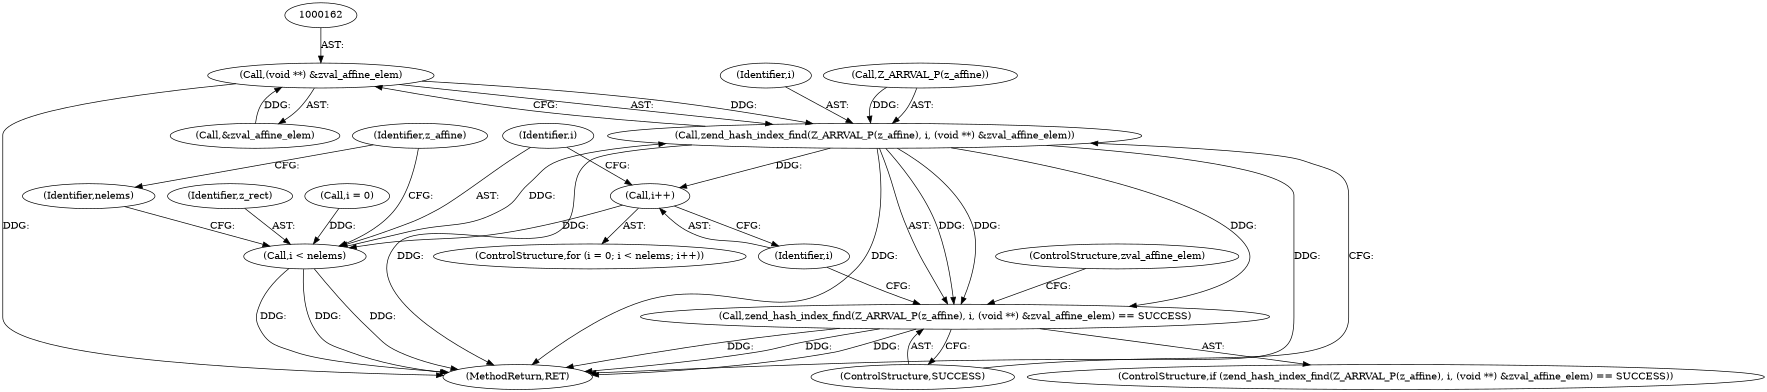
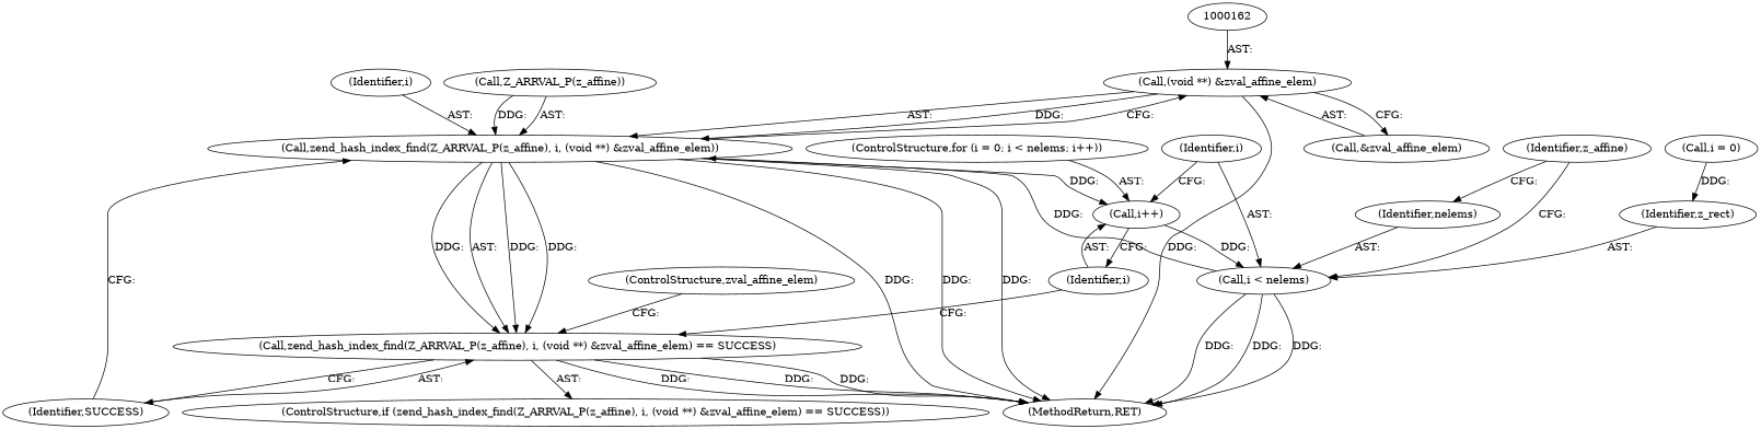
  digraph {
    n1 [label="(Call,(void **) &zval_affine_elem)"]
    n2 [label="(Call,zend_hash_index_find(Z_ARRVAL_P(z_affine), i, (void **) &zval_affine_elem))"]
    n3 [label="(Call,&zval_affine_elem)"]
    n4 [label="(MethodReturn,RET)"]
    n5 [label="(Call,i++)"]
    n6 [label="(Call,zend_hash_index_find(Z_ARRVAL_P(z_affine), i, (void **) &zval_affine_elem) == SUCCESS)"]
    n7 [label="(Call,i < nelems)"]
    n8 [label="(Identifier,i)"]
    n9 [label="(ControlStructure,for (i = 0; i < nelems; i++))"]
-   n10 [label="(ControlStructure,SUCCESS)"]
+   n10 [label="(Identifier,SUCCESS)"]
    n11 [label="(ControlStructure,if (zend_hash_index_find(Z_ARRVAL_P(z_affine), i, (void **) &zval_affine_elem) == SUCCESS))"]
    n12 [label="(Identifier,nelems)"]
    n13 [label="(Identifier,i)"]
    n14 [label="(Identifier,z_affine)"]
    n15 [label="(Identifier,z_rect)"]
    n16 [label="(Call,i = 0)"]
    n17 [label="(Identifier,i)"]
    n18 [label="(Call,Z_ARRVAL_P(z_affine))"]
    n19 [label="(ControlStructure,zval_affine_elem)"]
    1000162
    n1 -> n2 [label="AST: "]
    n1 -> n2 [label="DDG: "]
-   n1 -> n3 [label="AST: "]
+   n1 -> n3 [label="CFG: "]
    n1 -> n4 [label="DDG: "]
    n2 -> n1 [label="CFG: "]
    n2 -> n4 [label="DDG: "]
    n2 -> n4 [label="DDG: "]
    n2 -> n4 [label="DDG: "]
    n2 -> n5 [label="DDG: "]
    n2 -> n6 [label="AST: "]
    n2 -> n6 [label="DDG: "]
    n2 -> n6 [label="DDG: "]
    n2 -> n6 [label="DDG: "]
-   n3 -> n1 [label="DDG: "]
+   n3 -> n1 [label="AST: "]
    n5 -> n7 [label="DDG: "]
    n5 -> n8 [label="CFG: "]
-   n5 -> n9 [label="AST: "]
+   n9 -> n5 [label="AST: "]
    n6 -> n4 [label="DDG: "]
    n6 -> n4 [label="DDG: "]
    n6 -> n4 [label="DDG: "]
    n6 -> n10 [label="CFG: "]
    n6 -> n11 [label="AST: "]
    n7 -> n2 [label="DDG: "]
    n7 -> n4 [label="DDG: "]
    n7 -> n4 [label="DDG: "]
    n7 -> n4 [label="DDG: "]
    n8 -> n5 [label="AST: "]
    n8 -> n6 [label="CFG: "]
    n10 -> n2 [label="CFG: "]
    n10 -> n6 [label="AST: "]
-   n12 -> n7 [label="CFG: "]
+   n12 -> n7 [label="AST: "]
    n13 -> n2 [label="AST: "]
    n14 -> n7 [label="CFG: "]
    n14 -> n12 [label="CFG: "]
    n15 -> n7 [label="AST: "]
-   n16 -> n7 [label="DDG: "]
+   n16 -> n15 [label="DDG: "]
    n17 -> n5 [label="CFG: "]
    n17 -> n7 [label="AST: "]
    n18 -> n2 [label="AST: "]
    n18 -> n2 [label="DDG: "]
    n19 -> n6 [label="CFG: "]
    1000162 -> n1 [label="AST: "]
  }
